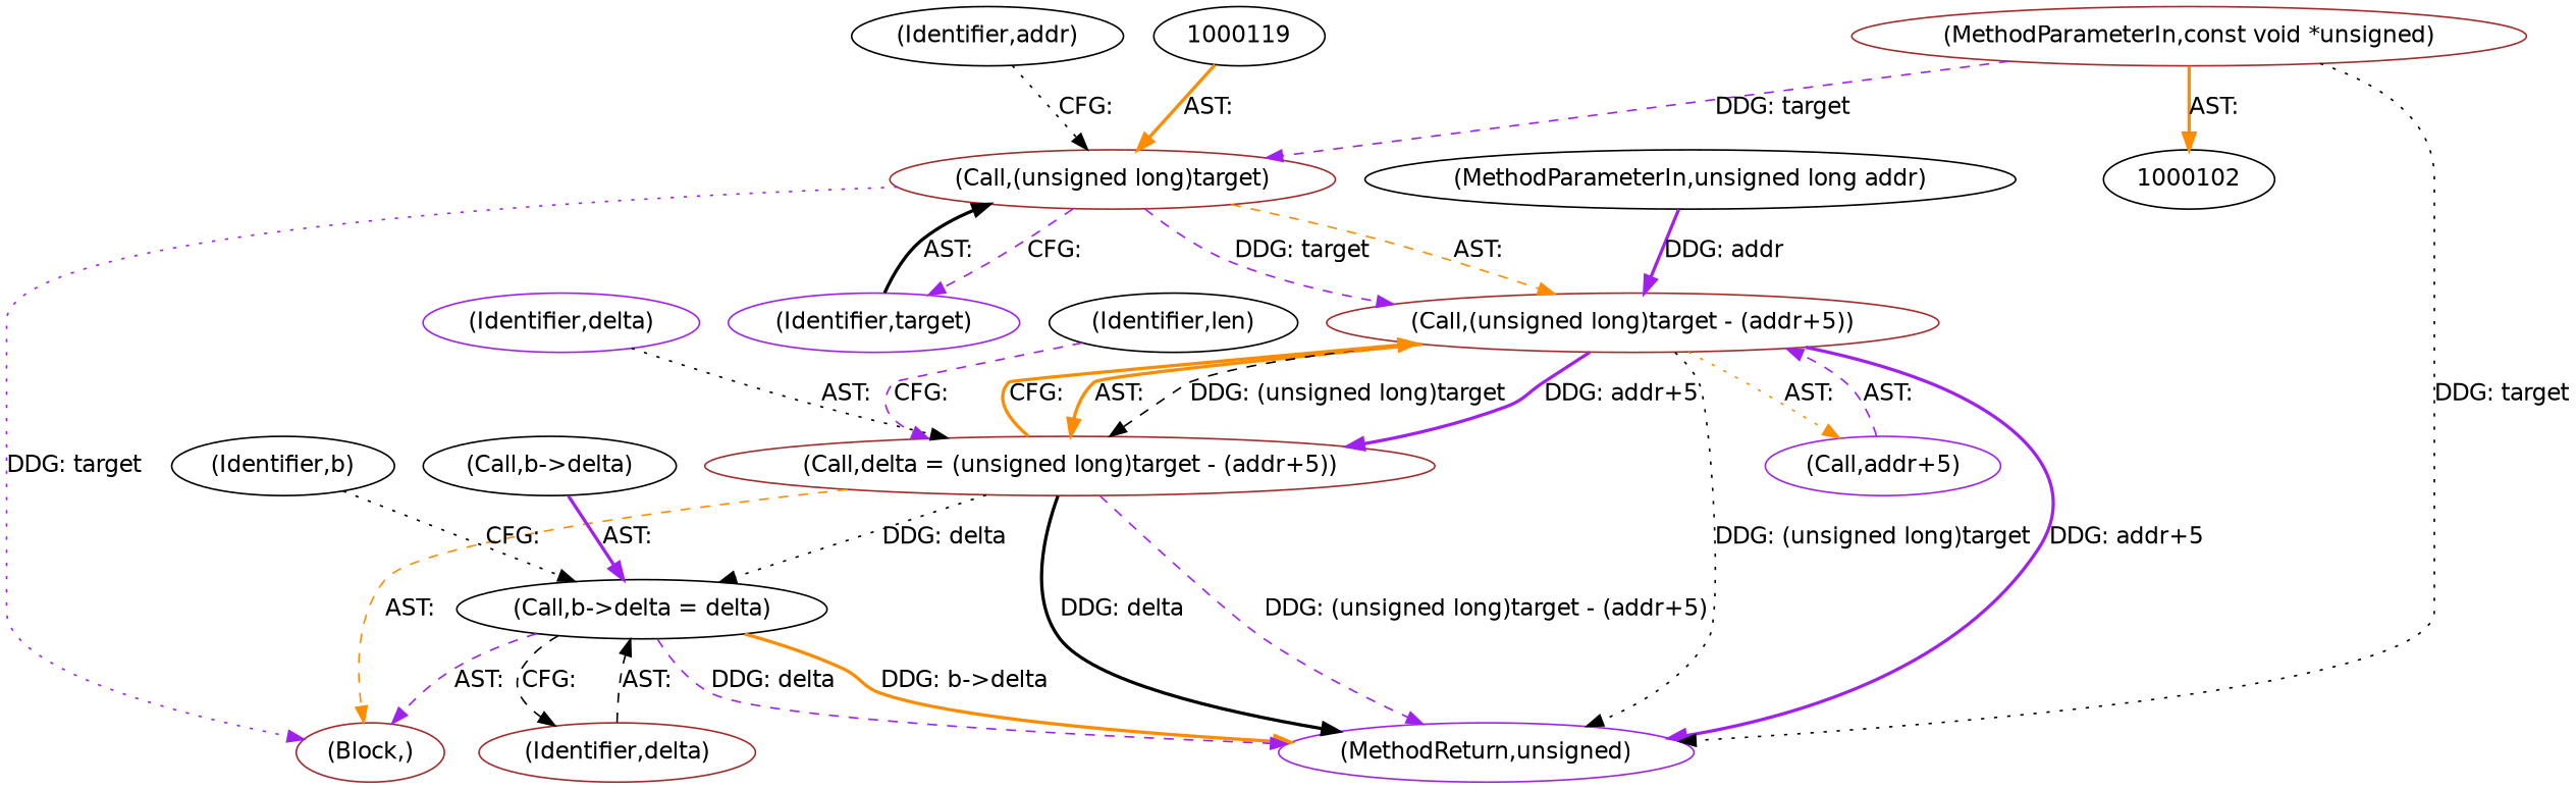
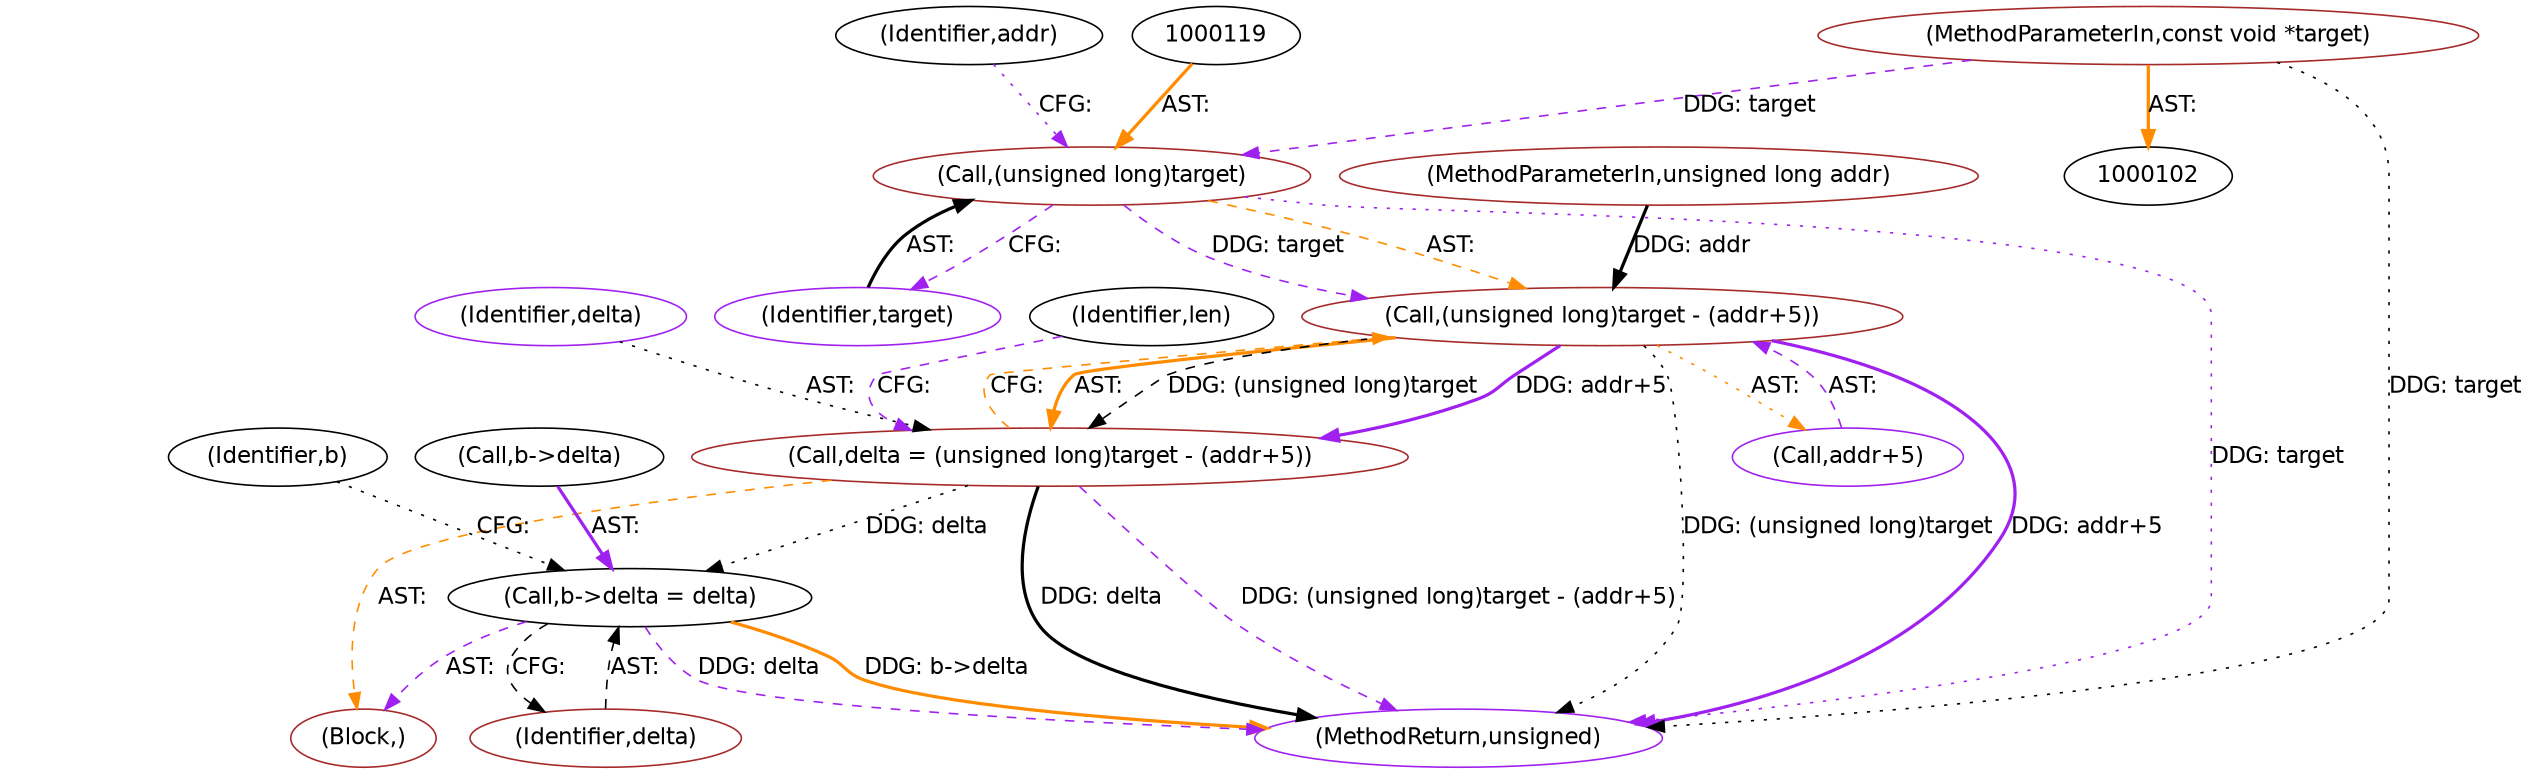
  digraph {
    fontname="DejaVu Sans"
    node [color=brown fontname="DejaVu Sans"]
    edge [color=purple fontname="DejaVu Sans" style=dashed]
    n1 [label="(Call,(unsigned long)target)"]
    n2 [label="(Call,(unsigned long)target - (addr+5))"]
    n3 [color=purple label="(MethodReturn,unsigned)"]
    n4 [color=purple label="(Identifier,target)"]
    n5 [label="(Call,delta = (unsigned long)target - (addr+5))"]
    n6 [color=purple label="(Call,addr+5)"]
-   n7 [label="(MethodParameterIn,const void *unsigned)"]
+   n7 [label="(MethodParameterIn,const void *target)"]
    1000102 [color=black]
    n9 [color=black label="(Call,b->delta = delta)"]
    n10 [label="(Block,)"]
    n11 [label="(Identifier,delta)"]
    n12 [color=purple label="(Identifier,delta)"]
    n13 [color=black label="(Identifier,addr)"]
-   n14 [color=black label="(MethodParameterIn,unsigned long addr)"]
+   n14 [label="(MethodParameterIn,unsigned long addr)"]
    n15 [color=black label="(Call,b->delta)"]
    n16 [color=black label="(Identifier,b)"]
    n17 [color=black label="(Identifier,len)"]
    1000119 [color=black]
    n1 -> n2 [color=darkorange label="AST: "]
    n1 -> n2 [label="DDG: target"]
-   n1 -> n10 [label="DDG: target" style=dotted]
+   n1 -> n3 [label="DDG: target" style=dotted]
    n1 -> n4 [label="CFG: "]
    n2 -> n3 [color=black label="DDG: (unsigned long)target" style=dotted]
    n2 -> n3 [label="DDG: addr+5" style=bold]
    n2 -> n5 [color=darkorange label="AST: " style=bold]
    n2 -> n5 [color=black label="DDG: (unsigned long)target"]
    n2 -> n5 [label="DDG: addr+5" style=bold]
    n2 -> n6 [color=darkorange label="AST: " style=dotted]
    n4 -> n1 [color=black label="AST: " style=bold]
-   n5 -> n2 [color=darkorange label="CFG: " style=bold]
+   n5 -> n2 [color=darkorange label="CFG: "]
    n5 -> n3 [label="DDG: (unsigned long)target - (addr+5)"]
    n5 -> n3 [color=black label="DDG: delta" style=bold]
    n5 -> n9 [color=black label="DDG: delta" style=dotted]
    n5 -> n10 [color=darkorange label="AST: "]
    n6 -> n2 [label="AST: "]
    n7 -> n1 [label="DDG: target"]
    n7 -> n3 [color=black label="DDG: target" style=dotted]
    n7 -> 1000102 [color=darkorange label="AST: " style=bold]
    n9 -> n3 [color=darkorange label="DDG: b->delta" style=bold]
    n9 -> n3 [label="DDG: delta"]
    n9 -> n10 [label="AST: "]
    n9 -> n11 [color=black label="CFG: "]
    n11 -> n9 [color=black label="AST: "]
    n12 -> n5 [color=black label="AST: " style=dotted]
-   n13 -> n1 [color=black label="CFG: " style=dotted]
-   n14 -> n2 [label="DDG: addr" style=bold]
+   n13 -> n1 [label="CFG: " style=dotted]
+   n14 -> n2 [color=black label="DDG: addr" style=bold]
    n15 -> n9 [label="AST: " style=bold]
    n16 -> n9 [color=black label="CFG: " style=dotted]
    n17 -> n5 [label="CFG: "]
    1000119 -> n1 [color=darkorange label="AST: " style=bold]
  }
